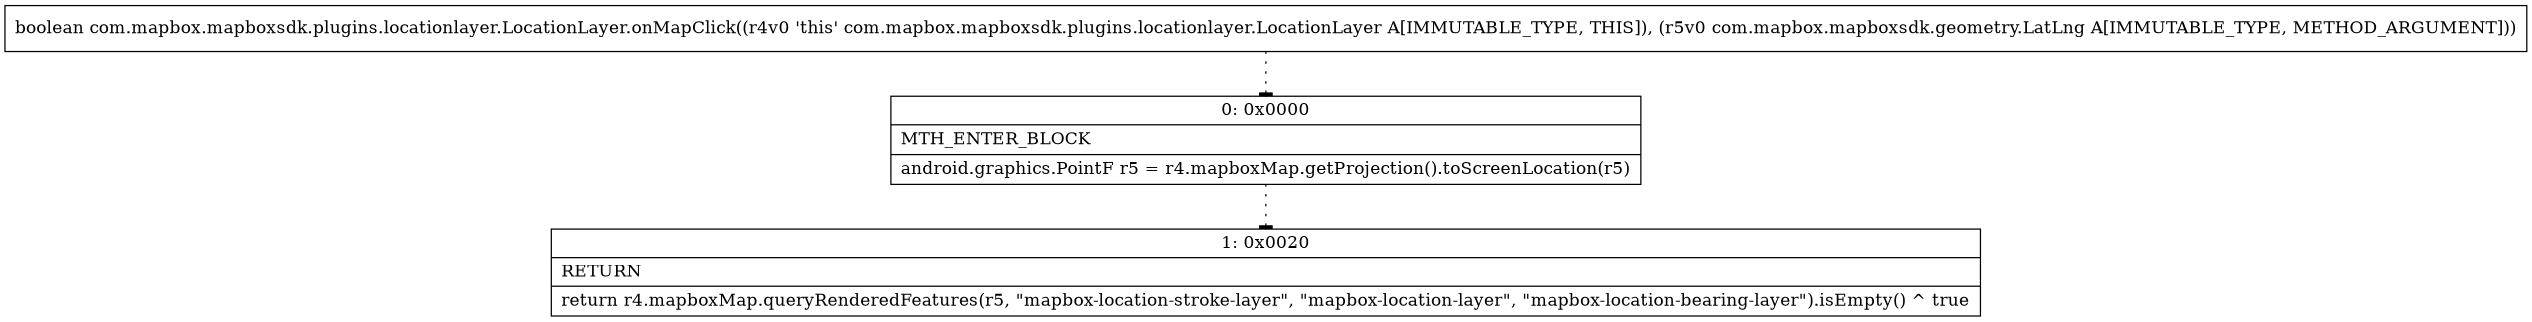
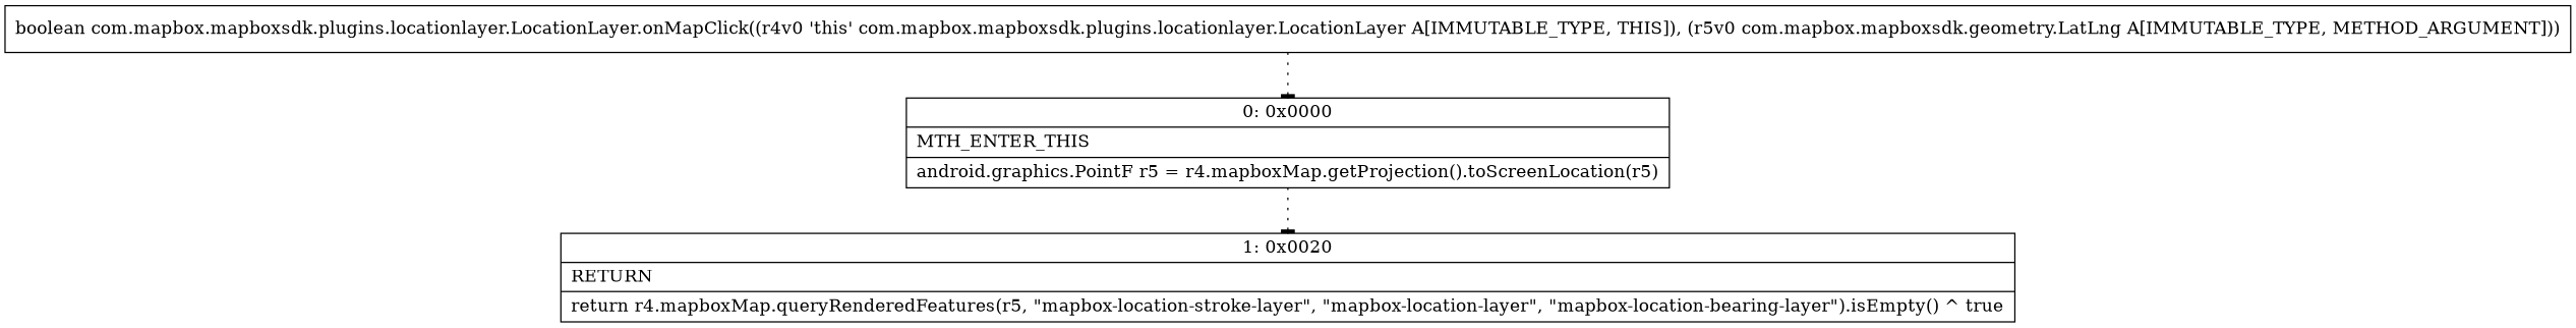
  digraph {
    node [shape=record]
    edge [style=dotted arrowhead=tee]
-   n1 [label="{0\:\ 0x0000|MTH_ENTER_BLOCK\l|android.graphics.PointF r5 = r4.mapboxMap.getProjection().toScreenLocation(r5)\l}"]
+   n1 [label="{0\:\ 0x0000|MTH_ENTER_THIS\l|android.graphics.PointF r5 = r4.mapboxMap.getProjection().toScreenLocation(r5)\l}"]
    n2 [label="{1\:\ 0x0020|RETURN\l|return r4.mapboxMap.queryRenderedFeatures(r5, \"mapbox\-location\-stroke\-layer\", \"mapbox\-location\-layer\", \"mapbox\-location\-bearing\-layer\").isEmpty() ^ true\l}"]
    n3 [label="{boolean com.mapbox.mapboxsdk.plugins.locationlayer.LocationLayer.onMapClick((r4v0 'this' com.mapbox.mapboxsdk.plugins.locationlayer.LocationLayer A[IMMUTABLE_TYPE, THIS]), (r5v0 com.mapbox.mapboxsdk.geometry.LatLng A[IMMUTABLE_TYPE, METHOD_ARGUMENT])) }"]
    n1 -> n2
    n3 -> n1
  }
